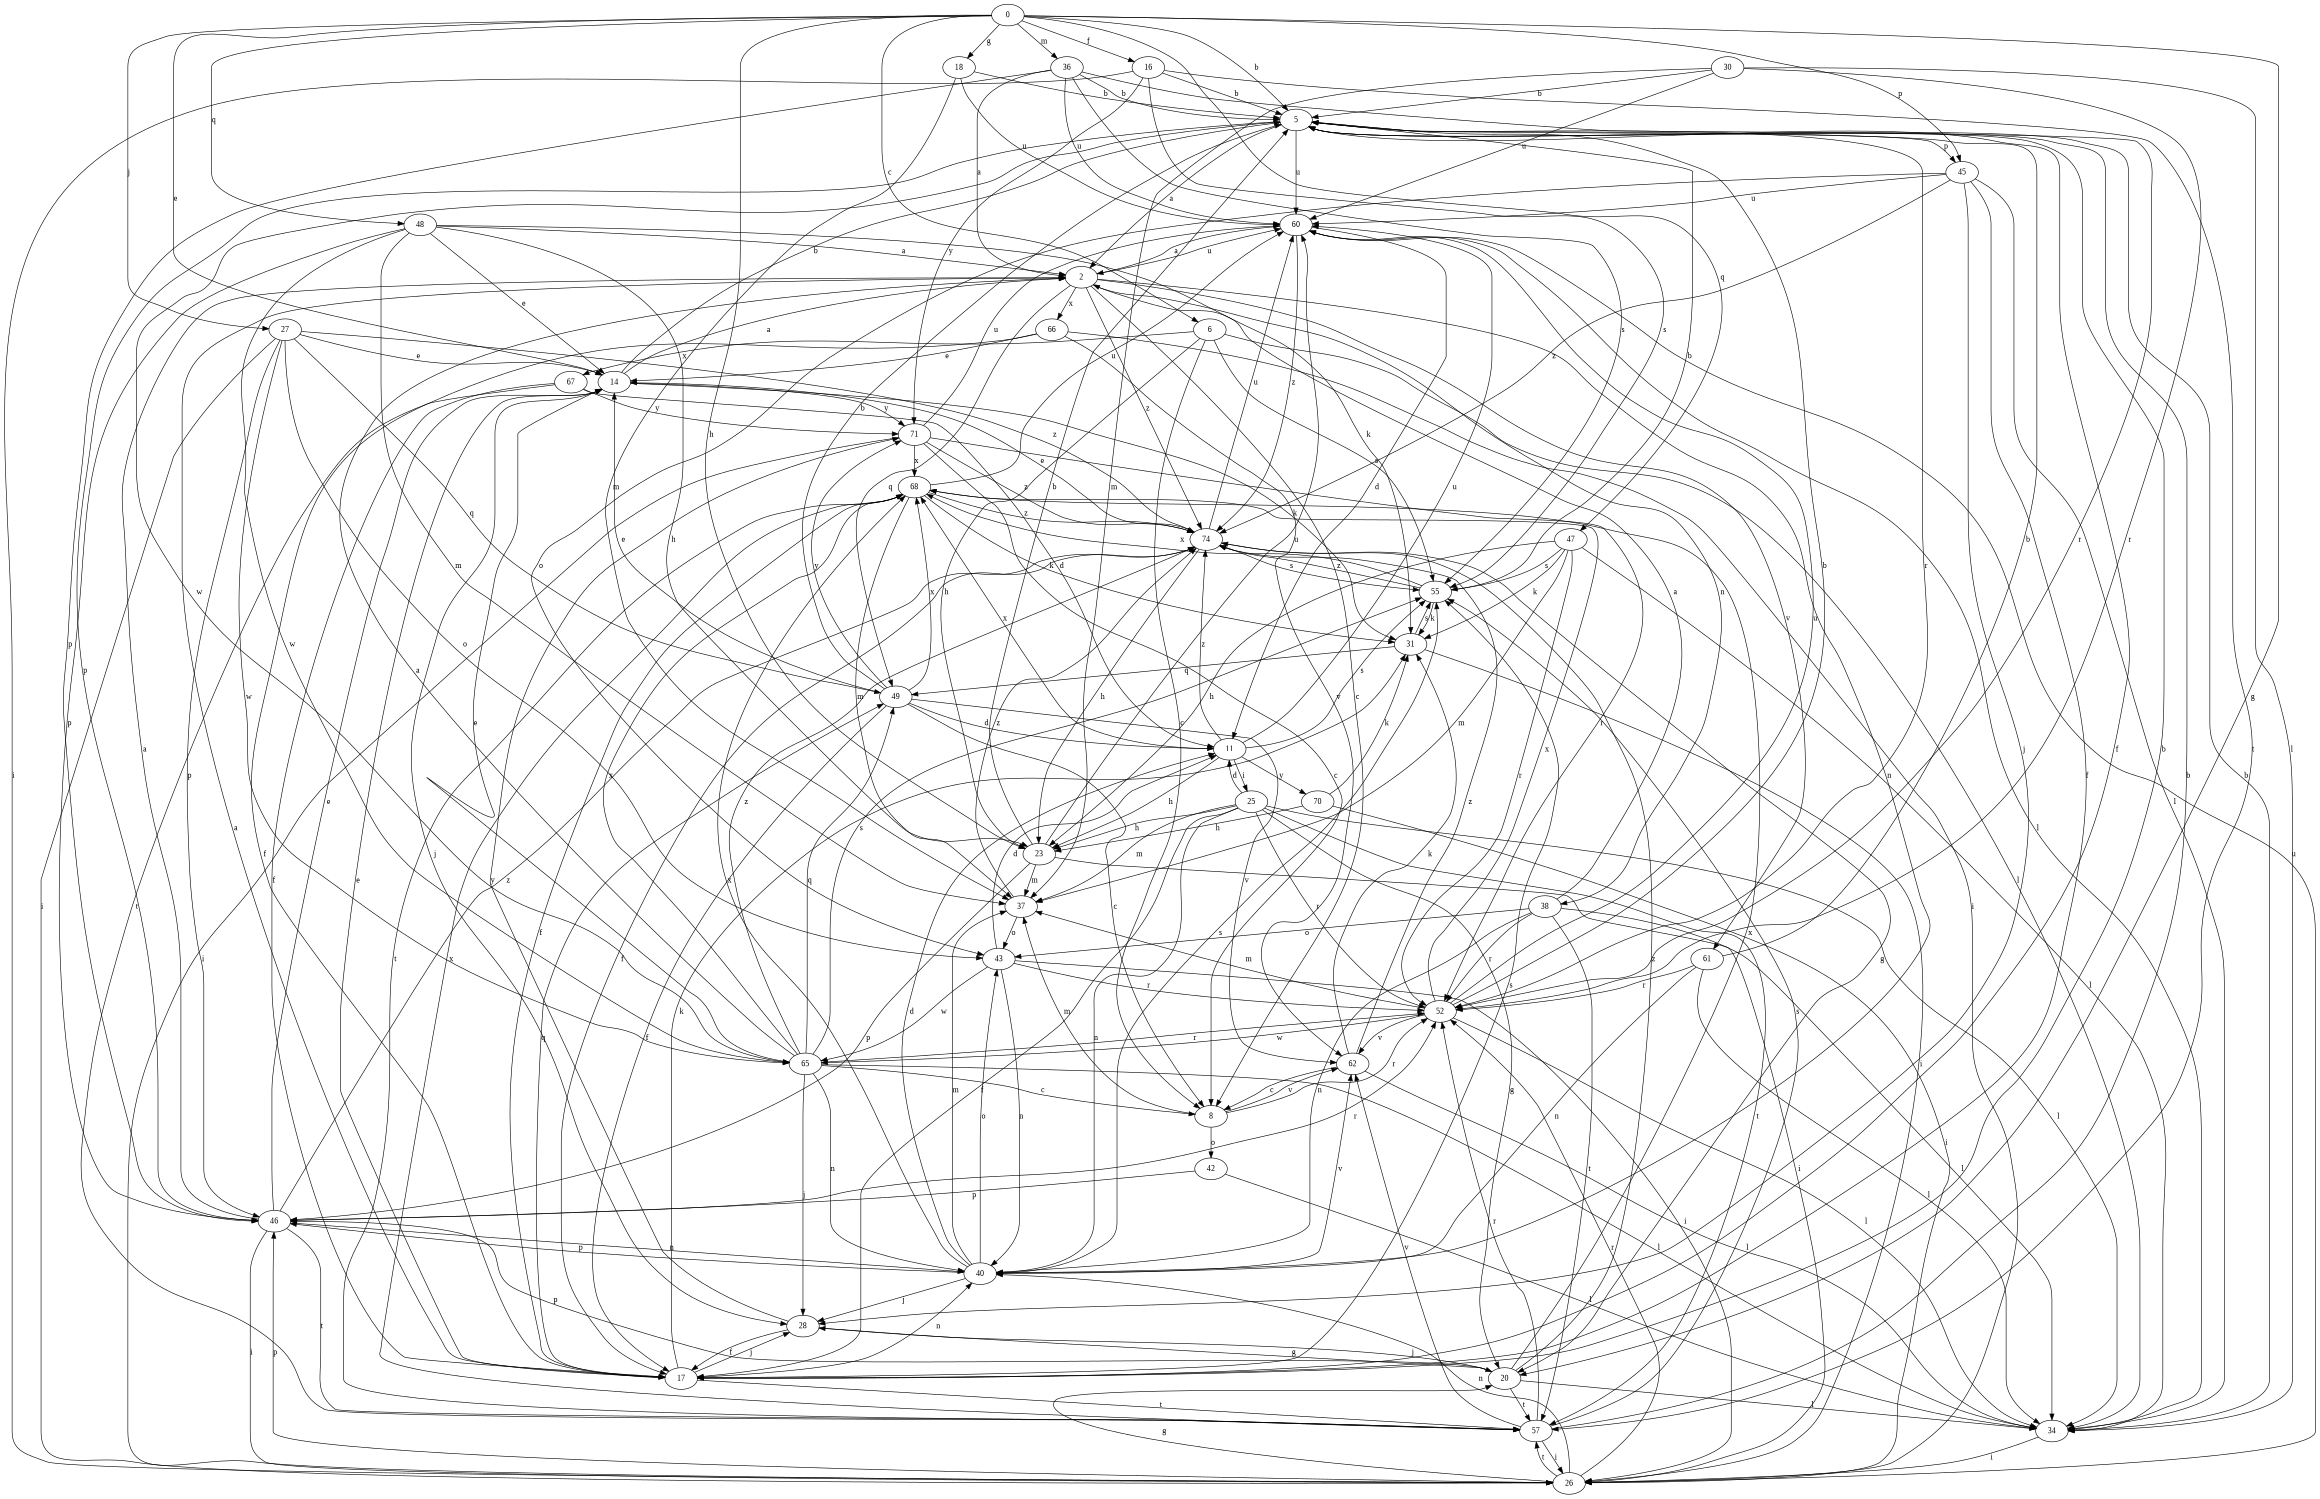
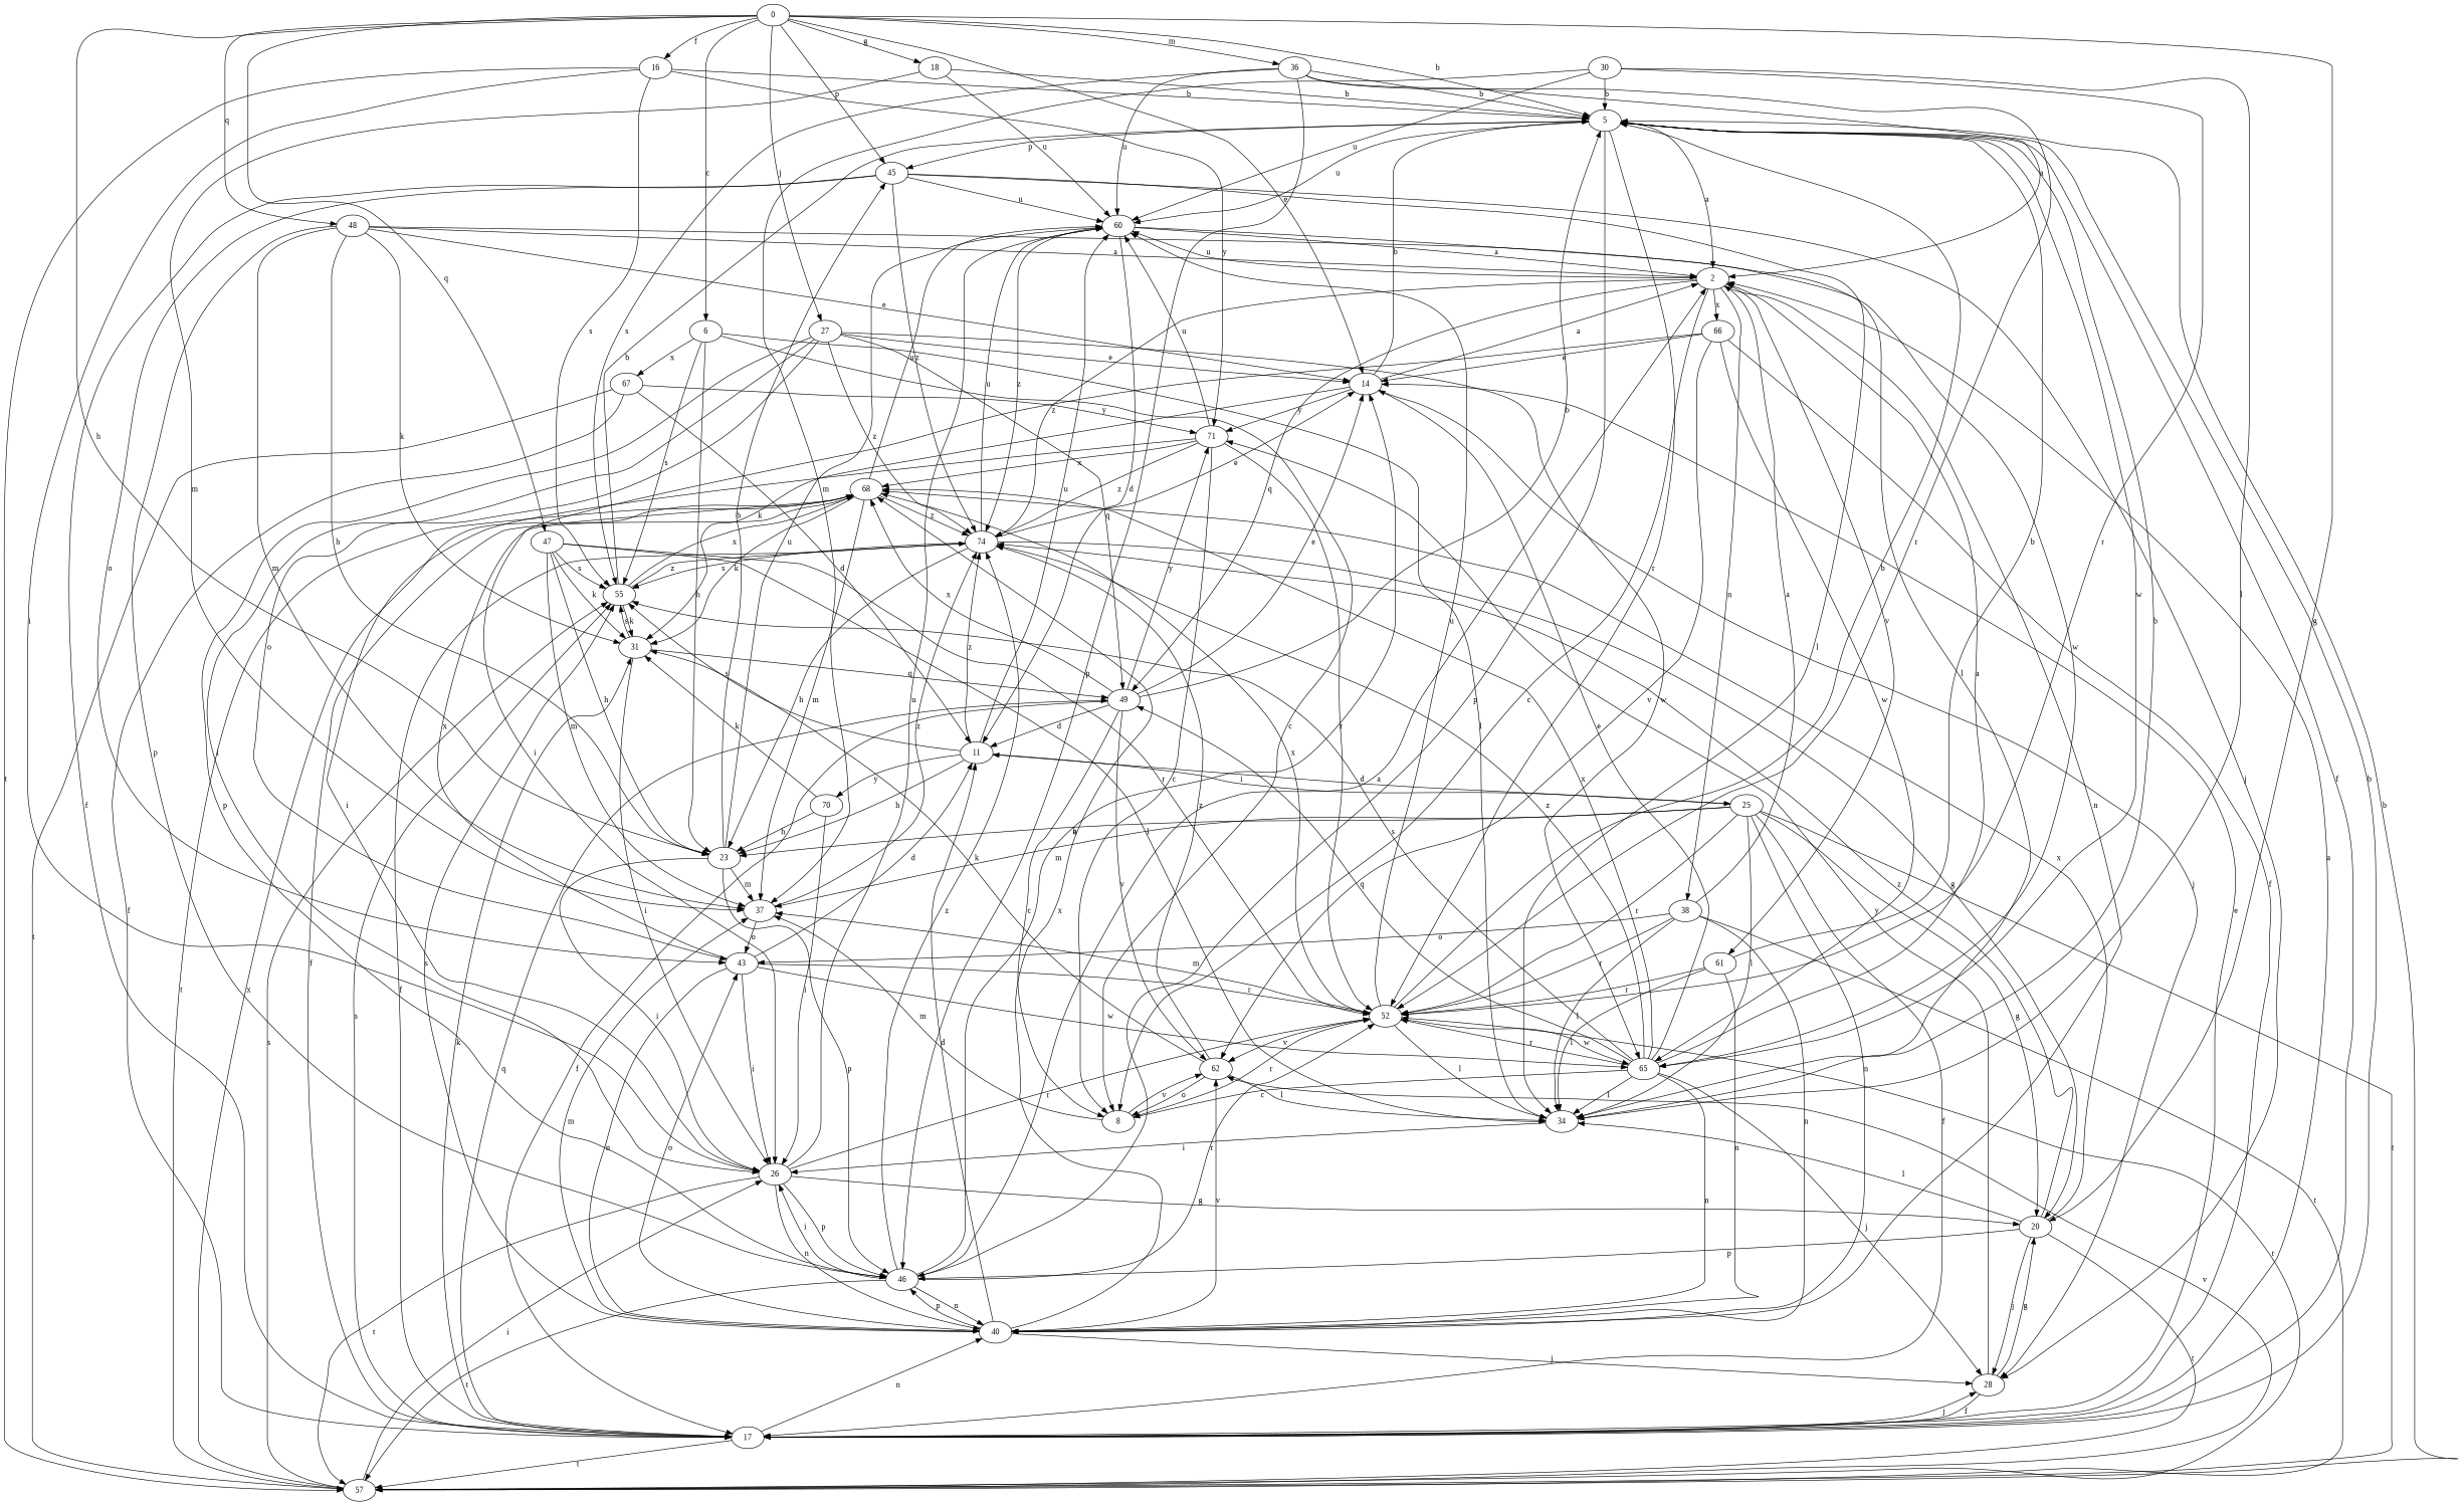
  strict digraph {
    fontname="Liberation Serif"
    node [fontname="Liberation Serif"]
    edge [fontname="Liberation Serif"]
    0
    5
    6
    14
    16
    18
    20
    23
    27
    36
    45
    47
    48
    2
    60
    17
    46
    52
    65
    8
    34
    55
    67
    28
    31
    71
    26
    57
    37
    74
    68
    49
    43
    38
    40
    61
    66
-   42
    62
    11
    30
    25
    70
    0 -> 5 [label=b]
    0 -> 6 [label=c]
    0 -> 14 [label=e]
    0 -> 16 [label=f]
    0 -> 18 [label=g]
    0 -> 20 [label=g]
    0 -> 23 [label=h]
    0 -> 27 [label=j]
    0 -> 36 [label=m]
    0 -> 45 [label=p]
    0 -> 47 [label=q]
    0 -> 48 [label=q]
    5 -> 45 [label=p]
    5 -> 2 [label=a]
    5 -> 60 [label=u]
    5 -> 17 [label=f]
    5 -> 46 [label=p]
    5 -> 52 [label=r]
    5 -> 65 [label=w]
    6 -> 23 [label=h]
    6 -> 8 [label=c]
    6 -> 34 [label=l]
    6 -> 55 [label=s]
    6 -> 67 [label=x]
    14 -> 5 [label=b]
    14 -> 2 [label=a]
    14 -> 28 [label=j]
    14 -> 31 [label=k]
    14 -> 71 [label=y]
    16 -> 5 [label=b]
    16 -> 55 [label=s]
    16 -> 71 [label=y]
    16 -> 26 [label=i]
    16 -> 57 [label=t]
    18 -> 5 [label=b]
    18 -> 60 [label=u]
    18 -> 37 [label=m]
    20 -> 46 [label=p]
    20 -> 34 [label=l]
    20 -> 28 [label=j]
    20 -> 57 [label=t]
    20 -> 74 [label=z]
    20 -> 68 [label=x]
-   23 -> 5 [label=b]
+   23 -> 45 [label=b]
    23 -> 60 [label=u]
    23 -> 46 [label=p]
    23 -> 26 [label=i]
    23 -> 37 [label=m]
    27 -> 14 [label=e]
    27 -> 46 [label=p]
    27 -> 65 [label=w]
    27 -> 26 [label=i]
    27 -> 74 [label=z]
    27 -> 49 [label=q]
    27 -> 43 [label=o]
    36 -> 5 [label=b]
    36 -> 2 [label=a]
    36 -> 60 [label=u]
    36 -> 46 [label=p]
    36 -> 52 [label=r]
    36 -> 55 [label=s]
    45 -> 60 [label=u]
    45 -> 17 [label=f]
    45 -> 34 [label=l]
    45 -> 28 [label=j]
    45 -> 74 [label=z]
    45 -> 43 [label=o]
    47 -> 23 [label=h]
    47 -> 52 [label=r]
    47 -> 34 [label=l]
    47 -> 55 [label=s]
    47 -> 31 [label=k]
    47 -> 37 [label=m]
    48 -> 14 [label=e]
    48 -> 23 [label=h]
    48 -> 2 [label=a]
    48 -> 46 [label=p]
    48 -> 65 [label=w]
    48 -> 31 [label=k]
    48 -> 37 [label=m]
    2 -> 60 [label=u]
    2 -> 8 [label=c]
    2 -> 74 [label=z]
    2 -> 49 [label=q]
    2 -> 38 [label=n]
    2 -> 40 [label=n]
    2 -> 61 [label=v]
    2 -> 66 [label=x]
    60 -> 2 [label=a]
    60 -> 34 [label=l]
    60 -> 74 [label=z]
    60 -> 11 [label=d]
    17 -> 5 [label=b]
    17 -> 14 [label=e]
    17 -> 2 [label=a]
    17 -> 55 [label=s]
    17 -> 28 [label=j]
    17 -> 31 [label=k]
    17 -> 57 [label=t]
    17 -> 49 [label=q]
    17 -> 40 [label=n]
    46 -> 14 [label=e]
    46 -> 2 [label=a]
    46 -> 52 [label=r]
    46 -> 26 [label=i]
    46 -> 57 [label=t]
    46 -> 74 [label=z]
    46 -> 40 [label=n]
    52 -> 5 [label=b]
    52 -> 60 [label=u]
    52 -> 65 [label=w]
    52 -> 34 [label=l]
    52 -> 37 [label=m]
    52 -> 68 [label=x]
    52 -> 62 [label=v]
    65 -> 14 [label=e]
    65 -> 2 [label=a]
    65 -> 52 [label=r]
    65 -> 8 [label=c]
    65 -> 34 [label=l]
    65 -> 55 [label=s]
    65 -> 28 [label=j]
    65 -> 74 [label=z]
    65 -> 68 [label=x]
    65 -> 49 [label=q]
    65 -> 40 [label=n]
    8 -> 52 [label=r]
    8 -> 37 [label=m]
-   8 -> 42 [label=o]
    8 -> 62 [label=v]
    34 -> 5 [label=b]
    34 -> 26 [label=i]
    55 -> 5 [label=b]
    55 -> 31 [label=k]
    55 -> 74 [label=z]
    55 -> 68 [label=x]
    67 -> 17 [label=f]
    67 -> 71 [label=y]
    67 -> 57 [label=t]
    67 -> 11 [label=d]
    28 -> 20 [label=g]
    28 -> 17 [label=f]
    28 -> 71 [label=y]
    31 -> 55 [label=s]
    31 -> 26 [label=i]
    31 -> 49 [label=q]
    71 -> 60 [label=u]
    71 -> 52 [label=r]
    71 -> 8 [label=c]
    71 -> 26 [label=i]
    71 -> 74 [label=z]
    71 -> 68 [label=x]
    26 -> 20 [label=g]
    26 -> 60 [label=u]
    26 -> 46 [label=p]
    26 -> 52 [label=r]
    26 -> 57 [label=t]
    26 -> 40 [label=n]
    57 -> 5 [label=b]
    57 -> 52 [label=r]
    57 -> 55 [label=s]
    57 -> 26 [label=i]
    57 -> 68 [label=x]
    57 -> 62 [label=v]
    37 -> 74 [label=z]
    37 -> 43 [label=o]
    74 -> 14 [label=e]
    74 -> 20 [label=g]
    74 -> 23 [label=h]
    74 -> 60 [label=u]
    74 -> 17 [label=f]
    74 -> 55 [label=s]
    68 -> 60 [label=u]
    68 -> 17 [label=f]
    68 -> 31 [label=k]
    68 -> 57 [label=t]
    68 -> 37 [label=m]
    68 -> 74 [label=z]
    49 -> 5 [label=b]
    49 -> 14 [label=e]
    49 -> 17 [label=f]
    49 -> 8 [label=c]
    49 -> 71 [label=y]
    49 -> 68 [label=x]
    49 -> 62 [label=v]
    49 -> 11 [label=d]
    43 -> 52 [label=r]
    43 -> 65 [label=w]
    43 -> 26 [label=i]
    43 -> 40 [label=n]
    43 -> 11 [label=d]
    38 -> 2 [label=a]
    38 -> 52 [label=r]
    38 -> 34 [label=l]
    38 -> 57 [label=t]
    38 -> 43 [label=o]
    38 -> 40 [label=n]
    40 -> 46 [label=p]
    40 -> 55 [label=s]
    40 -> 28 [label=j]
    40 -> 37 [label=m]
    40 -> 68 [label=x]
    40 -> 43 [label=o]
    40 -> 62 [label=v]
    40 -> 11 [label=d]
    61 -> 5 [label=b]
    61 -> 52 [label=r]
    61 -> 34 [label=l]
    61 -> 40 [label=n]
    66 -> 14 [label=e]
    66 -> 17 [label=f]
+   66 -> 65 [label=w]
    66 -> 26 [label=i]
    66 -> 62 [label=v]
-   42 -> 46 [label=p]
-   42 -> 34 [label=l]
-   62 -> 8 [label=c]
+   62 -> 8 [label=o]
    62 -> 34 [label=l]
    62 -> 31 [label=k]
    62 -> 74 [label=z]
    11 -> 23 [label=h]
    11 -> 60 [label=u]
    11 -> 55 [label=s]
    11 -> 74 [label=z]
-   11 -> 68 [label=x]
+   43 -> 68 [label=x]
    11 -> 25 [label=i]
    11 -> 70 [label=y]
    30 -> 5 [label=b]
    30 -> 60 [label=u]
    30 -> 52 [label=r]
    30 -> 34 [label=l]
    30 -> 37 [label=m]
    25 -> 20 [label=g]
    25 -> 23 [label=h]
    25 -> 17 [label=f]
    25 -> 52 [label=r]
    25 -> 34 [label=l]
    25 -> 57 [label=t]
    25 -> 37 [label=m]
    25 -> 40 [label=n]
    25 -> 11 [label=d]
    70 -> 23 [label=h]
    70 -> 31 [label=k]
    70 -> 26 [label=i]
  }
